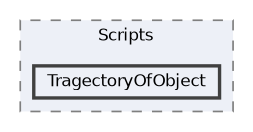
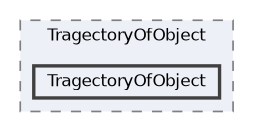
  digraph {
    compound=true
    n1 [color=grey25 fillcolor="#edf0f7" fontname=Helvetica fontsize=10 height=0.2 label=TragectoryOfObject shape=box style="filled,bold" width=0.4]
    subgraph cluster_1 {
      bgcolor="#edf0f7"
      fontname=Helvetica
      fontsize=10
-     label=Scripts
+     label=TragectoryOfObject
      pencolor=grey50
      style="filled,dashed"
      n1
    }
  }
